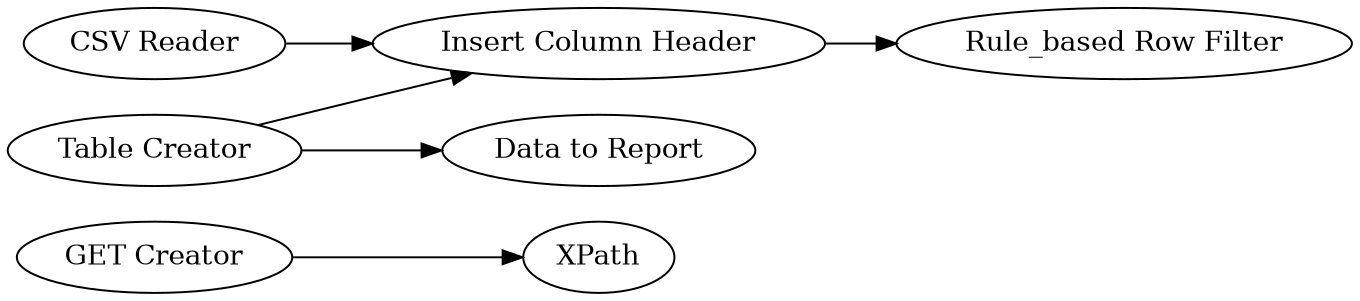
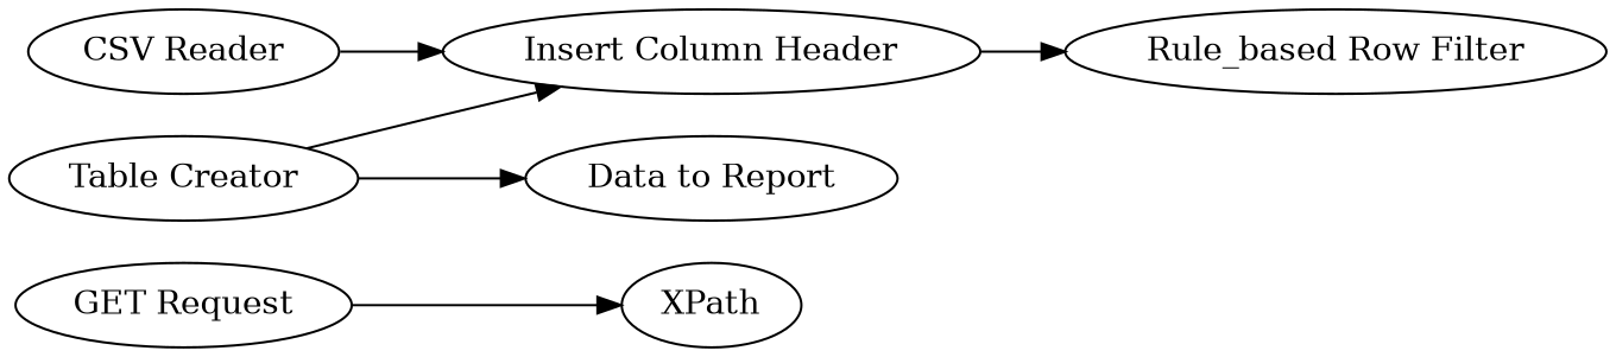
  digraph {
    rankdir=LR
-   n1 [label="GET Creator"]
+   n1 [label="GET Request"]
    n2 [label=XPath]
    n3 [label="CSV Reader"]
    n4 [label="Insert Column Header"]
    n5 [label="Rule_based Row Filter"]
    n6 [label="Data to Report"]
    n7 [label="Table Creator"]
    n1 -> n2
    n3 -> n4
    n4 -> n5
    n7 -> n4
    n7 -> n6
  }
